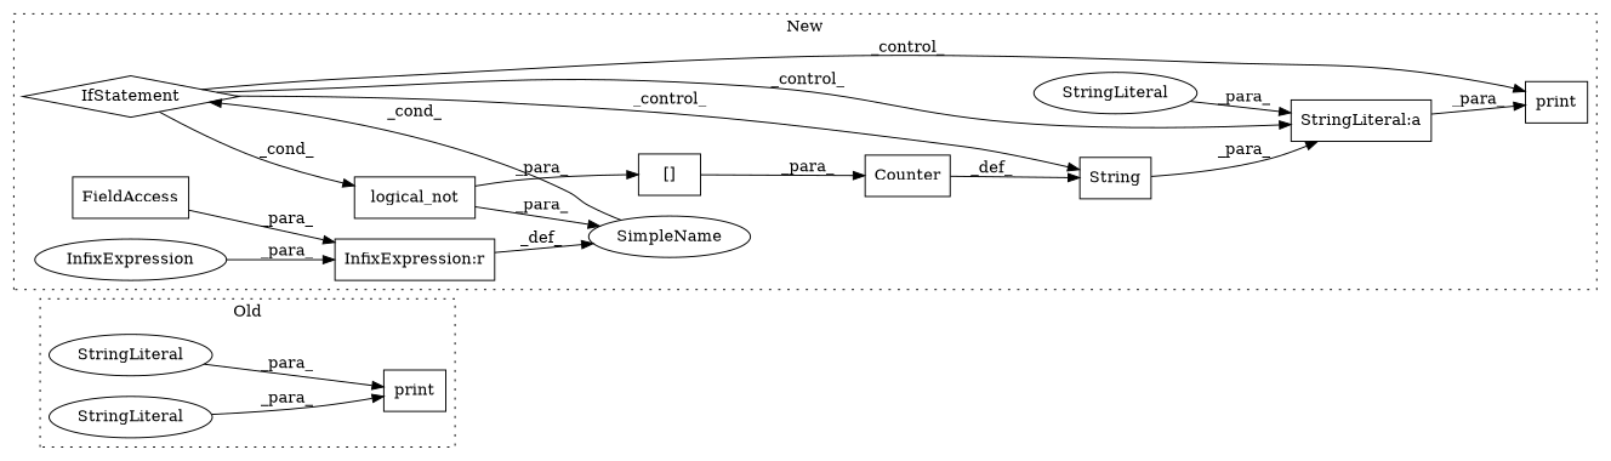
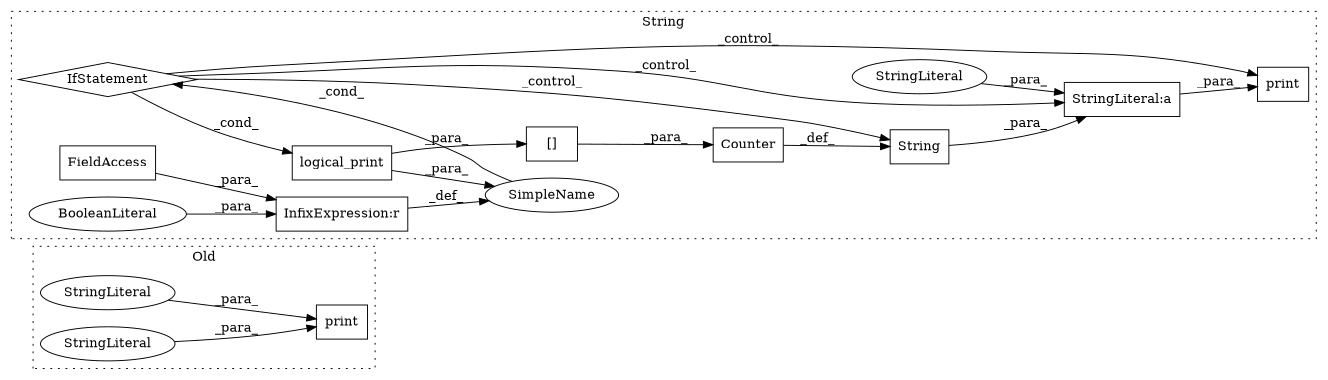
  digraph {
    rankdir=LR
    node [a=32 l="6,1" shape=box]
    n1 [label=print s="7046,7085"]
    n2 [a=45 l=2 label=StringLiteral s=7083 shape=ellipse]
    n3 [a=45 l=30 label=StringLiteral s=7052 shape=ellipse]
    n4 [l="8,1" label=Counter s="8017,8051"]
    n5 [a=27 l=3 label="StringLiteral:a" s=8007]
    n6 [a=27 l=4 label="InfixExpression:r" s=7955]
    n7 [label=print s="7973,8053"]
    n8 [a=22 l=12 label=FieldAccess s=7943]
    n9 [a=25 l="4,2" label=IfStatement s="7939,7963" shape=diamond]
-   n10 [a=9 l=4 label=InfixExpression s=7959 shape=ellipse]
+   n10 [a=9 l=4 label=BooleanLiteral s=7959 shape=ellipse]
    n11 [a=42 label=SimpleName shape=ellipse l=""]
    n12 [l="7,1" label=String s="8010,8052"]
    n13 [a=45 l=28 label=StringLiteral s=7979 shape=ellipse]
    n14 [a=2 l="7,1" label="[]" s="8025,8050"]
-   n15 [l="12,1" label=logical_not s="8032,8049"]
+   n15 [l="12,1" label=logical_print s="8032,8049"]
    subgraph cluster_1 {
      label=Old
      style=dotted
      n1
      n2
      n3
    }
    subgraph cluster_2 {
-     label=New
+     label=String
      style=dotted
      n4
      n5
      n6
      n7
      n8
      n9
      n10
      n11
      n12
      n13
      n14
      n15
    }
    n2 -> n1 [label=_para_]
    n3 -> n1 [label=_para_]
    n4 -> n12 [label=_def_]
    n5 -> n7 [label=_para_]
    n6 -> n11 [label=_def_]
    n8 -> n6 [label=_para_]
    n9 -> n5 [label=_control_]
    n9 -> n7 [label=_control_]
    n9 -> n12 [label=_control_]
    n9 -> n15 [label=_cond_]
    n10 -> n6 [label=_para_]
    n11 -> n9 [label=_cond_]
    n12 -> n5 [label=_para_]
    n13 -> n5 [label=_para_]
    n14 -> n4 [label=_para_]
    n15 -> n11 [label=_para_]
    n15 -> n14 [label=_para_]
  }
